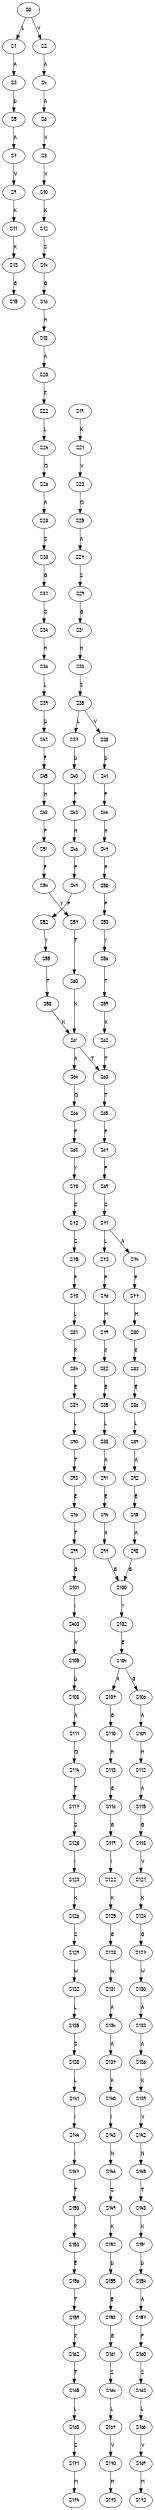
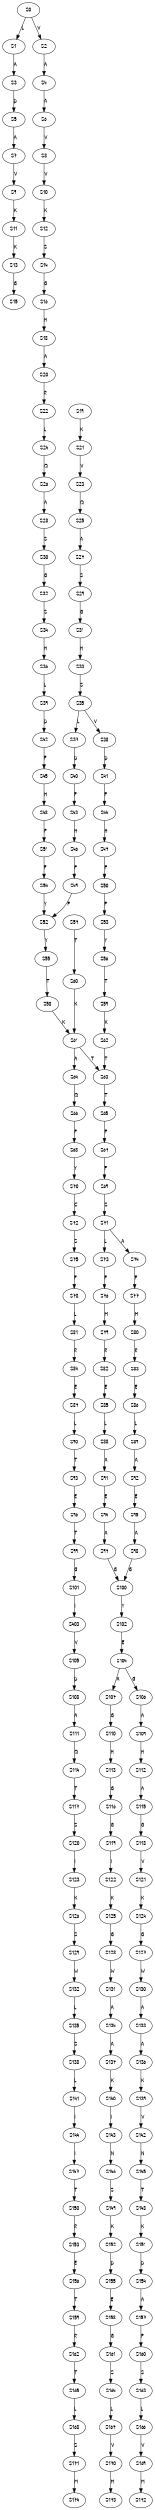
  strict digraph {
    fontname="Patrick Hand"
    node [fontname="Patrick Hand"]
    edge [fontname="Patrick Hand"]
    S0
    S1
    S2
    S3
    S4
    S5
    S6
    S7
    S8
    S9
    S10
    S11
    S12
    S13
    S14
    S15
    S16
    S18
    S20
    S19
    S21
    S22
    S23
    S24
    S25
    S26
    S27
    S28
    S29
    S30
    S31
    S32
    S33
    S34
    S35
    S36
    S37
    S38
    S39
    S40
    S41
    S42
    S43
    S44
    S45
    S46
    S47
    S48
    S49
    S50
    S51
    S52
    S53
    S54
    S55
    S56
    S57
    S58
    S59
    S60
    S61
    S62
    S63
    S64
    S65
    S66
    S67
    S68
    S69
    S70
    S71
    S72
    S73
    S74
    S75
    S76
    S77
    S78
    S79
    S80
    S81
    S82
    S83
    S84
    S85
    S86
    S87
    S88
    S89
    S90
    S91
    S92
    S93
    S94
    S95
    S96
    S97
    S98
    S99
    S100
    S101
    S102
    n103 [label=S403]
    S104
    S105
    S106
    S107
    S108
    S109
    S110
    S111
    S112
    S113
    S114
    S115
    S116
    S117
    S118
    S119
    S120
    S121
    S122
    S123
    S124
    S125
    S126
    S127
    S128
    S129
    S130
    S131
    S132
    S133
    S134
    S135
    S136
    S137
    S138
    S139
    S140
    S141
    S142
    S143
    S144
    S145
    S146
    S147
    S148
    S149
    S150
    S151
    S152
    S153
    S154
    S155
    S156
    S157
    S158
    S159
    S160
    S161
    S162
    S163
    S164
    S165
    S166
    S167
    S168
    S169
    S170
    S171
    S172
    S173
    S174
    S0 -> S1 [label=L]
    S0 -> S2 [label=V]
    S1 -> S3 [label=A]
    S2 -> S4 [label=A]
    S3 -> S5 [label=D]
    S4 -> S6 [label=A]
    S5 -> S7 [label=A]
    S6 -> S8 [label=V]
    S7 -> S9 [label=V]
    S8 -> S10 [label=V]
    S9 -> S11 [label=K]
    S10 -> S12 [label=K]
    S11 -> S13 [label=K]
    S12 -> S14 [label=S]
    S13 -> S15 [label=G]
    S14 -> S16 [label=G]
    S16 -> S18 [label=H]
    S18 -> S20 [label=A]
    S20 -> S22 [label=R]
    S19 -> S21 [label=K]
    S21 -> S23 [label=V]
    S22 -> S24 [label=L]
    S23 -> S25 [label=Q]
    S24 -> S26 [label=Q]
    S25 -> S27 [label=A]
    S26 -> S28 [label=A]
    S27 -> S29 [label=S]
    S28 -> S30 [label=S]
    S29 -> S31 [label=G]
    S30 -> S32 [label=G]
    S31 -> S33 [label=H]
    S32 -> S34 [label=S]
    S33 -> S35 [label=S]
    S34 -> S36 [label=H]
    S35 -> S37 [label=L]
    S35 -> S38 [label=V]
    S36 -> S39 [label=L]
    S37 -> S40 [label=D]
    S38 -> S41 [label=D]
    S39 -> S42 [label=D]
    S40 -> S43 [label=F]
    S41 -> S44 [label=F]
    S42 -> S45 [label=F]
    S43 -> S46 [label=H]
    S44 -> S47 [label=H]
    S45 -> S48 [label=H]
    S46 -> S49 [label=P]
    S47 -> S50 [label=P]
    S48 -> S51 [label=P]
    S49 -> S52 [label=F]
    S50 -> S53 [label=F]
    S51 -> S54 [label=F]
    S52 -> S55 [label=Y]
    S53 -> S56 [label=Y]
-   S54 -> S57 [label=Y]
+   S54 -> S52 [label=Y]
    S55 -> S58 [label=T]
    S56 -> S59 [label=T]
    S57 -> S60 [label=T]
    S58 -> S61 [label=K]
    S59 -> S62 [label=K]
    S60 -> S61 [label=K]
    S61 -> S63 [label=T]
    S61 -> S64 [label=A]
    S62 -> S63 [label=T]
    S63 -> S65 [label=T]
    S64 -> S66 [label=Q]
    S65 -> S67 [label=P]
    S66 -> S68 [label=P]
    S67 -> S69 [label=F]
    S68 -> S70 [label=Y]
    S69 -> S71 [label=S]
    S70 -> S72 [label=C]
    S71 -> S73 [label=L]
    S71 -> S74 [label=A]
    S72 -> S75 [label=S]
    S73 -> S76 [label=F]
    S74 -> S77 [label=F]
    S75 -> S78 [label=F]
    S76 -> S79 [label=M]
    S77 -> S80 [label=M]
    S78 -> S81 [label=L]
    S79 -> S82 [label=R]
    S80 -> S83 [label=R]
    S81 -> S84 [label=R]
    S82 -> S85 [label=E]
    S83 -> S86 [label=E]
    S84 -> S87 [label=E]
    S85 -> S88 [label=L]
    S86 -> S89 [label=L]
    S87 -> S90 [label=L]
    S88 -> S91 [label=A]
    S89 -> S92 [label=A]
    S90 -> S93 [label=T]
    S91 -> S94 [label=E]
    S92 -> S95 [label=E]
    S93 -> S96 [label=E]
    S94 -> S97 [label=A]
    S95 -> S98 [label=A]
    S96 -> S99 [label=T]
    S97 -> S100 [label=G]
    S98 -> S100 [label=G]
    S99 -> S101 [label=G]
    S100 -> S102 [label=Y]
    S101 -> n103 [label=I]
    S102 -> S104 [label=E]
    n103 -> S105 [label=V]
    S104 -> S106 [label=G]
    S104 -> S107 [label=A]
    S105 -> S108 [label=D]
    S106 -> S109 [label=A]
    S107 -> S110 [label=G]
    S108 -> S111 [label=A]
    S109 -> S112 [label=H]
    S110 -> S113 [label=H]
    S111 -> S114 [label=Q]
    S112 -> S115 [label=A]
    S113 -> S116 [label=G]
    S114 -> S117 [label=T]
    S115 -> S118 [label=G]
    S116 -> S119 [label=G]
    S117 -> S120 [label=S]
    S118 -> S121 [label=V]
    S119 -> S122 [label=I]
    S120 -> S123 [label=I]
    S121 -> S124 [label=K]
    S122 -> S125 [label=K]
    S123 -> S126 [label=K]
    S124 -> S127 [label=G]
    S125 -> S128 [label=G]
    S126 -> S129 [label=S]
    S127 -> S130 [label=W]
    S128 -> S131 [label=W]
    S129 -> S132 [label=W]
    S130 -> S133 [label=A]
    S131 -> S134 [label=A]
    S132 -> S135 [label=L]
    S133 -> S136 [label=A]
    S134 -> S137 [label=A]
    S135 -> S138 [label=S]
    S136 -> S139 [label=K]
    S137 -> S140 [label=K]
    S138 -> S141 [label=L]
    S139 -> S142 [label=V]
    S140 -> S143 [label=I]
    S141 -> S144 [label=I]
    S142 -> S145 [label=N]
    S143 -> S146 [label=N]
    S144 -> S147 [label=I]
    S145 -> S148 [label=T]
    S146 -> S149 [label=S]
    S147 -> S150 [label=T]
    S148 -> S151 [label=K]
    S149 -> S152 [label=K]
    S150 -> S153 [label=R]
    S151 -> S154 [label=D]
    S152 -> S155 [label=D]
    S153 -> S156 [label=E]
    S154 -> S157 [label=A]
    S155 -> S158 [label=E]
    S156 -> S159 [label=T]
    S157 -> S160 [label=P]
    S158 -> S161 [label=G]
    S159 -> S162 [label=R]
    S160 -> S163 [label=S]
    S161 -> S164 [label=S]
    S162 -> S165 [label=T]
    S163 -> S166 [label=L]
    S164 -> S167 [label=L]
    S165 -> S168 [label=L]
    S166 -> S169 [label=V]
    S167 -> S170 [label=V]
    S168 -> S171 [label=S]
    S169 -> S172 [label=M]
    S170 -> S173 [label=M]
    S171 -> S174 [label=M]
  }
